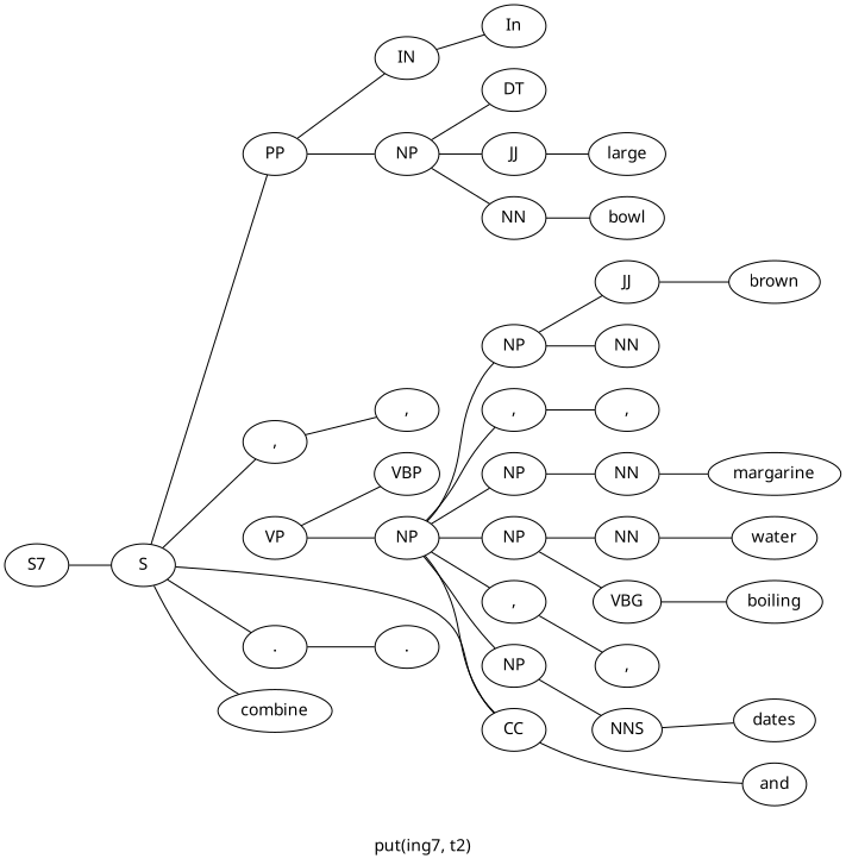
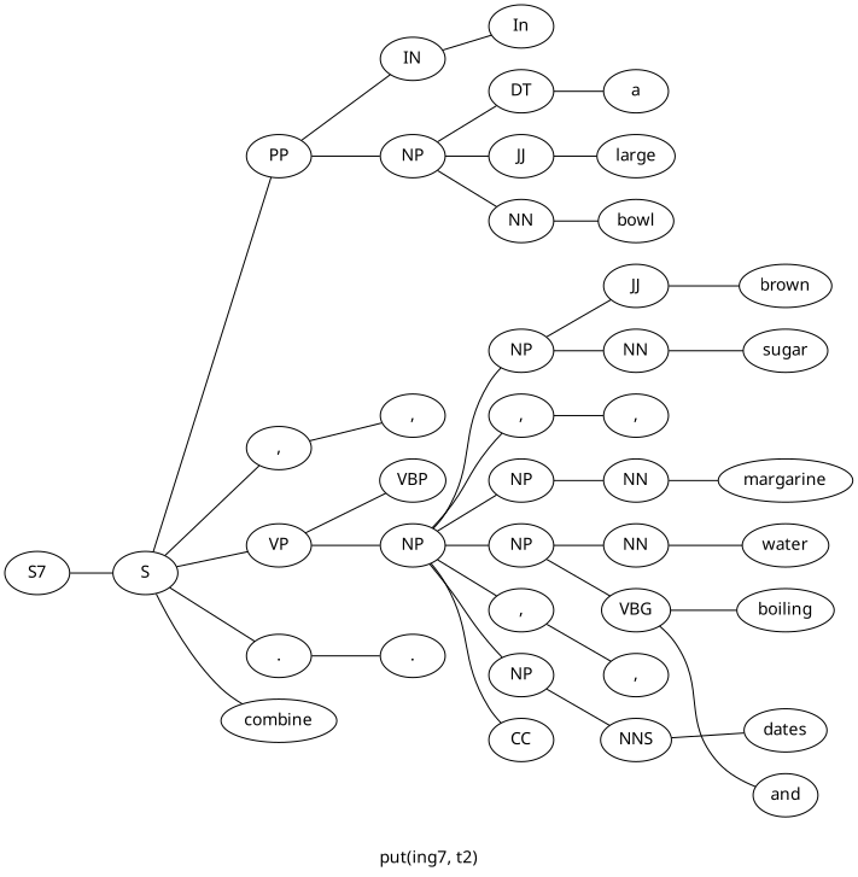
  graph {
    fontname="Noto Sans"
    label="put(ing7, t2)"
    rankdir=LR
    node [fontname="Noto Sans"]
    edge [fontname="Noto Sans"]
    n1 [label=S7]
    n2 [label=S]
    n3 [label=PP]
    n4 [label=","]
    n5 [label=VP]
    n6 [label="."]
    n7 [label=combine]
    n8 [label=IN]
    n9 [label=NP]
    n10 [label=","]
    n11 [label=VBP]
    n12 [label=NP]
    n13 [label="."]
    n14 [label=In]
    n15 [label=DT]
    n16 [label=JJ]
    n17 [label=NN]
+   n18 [label=a]
    n19 [label=large]
    n20 [label=bowl]
    n21 [label=NP]
    n22 [label=","]
    n23 [label=NP]
    n24 [label=","]
    n25 [label=NP]
    n26 [label=CC]
    n27 [label=NP]
    n28 [label=NNS]
    n29 [label=","]
    n30 [label=JJ]
    n31 [label=NN]
    n32 [label=","]
    n33 [label=NN]
    n34 [label=and]
    n35 [label=VBG]
    n36 [label=NN]
    n37 [label=dates]
    n38 [label=brown]
+   n39 [label=sugar]
    n40 [label=margarine]
    n41 [label=boiling]
    n42 [label=water]
    n1 -- n2
    n2 -- n3
    n2 -- n4
-   n2 -- n26
+   n2 -- n5
    n2 -- n6
    n2 -- n7
    n3 -- n8
    n3 -- n9
    n4 -- n10
    n5 -- n11
    n5 -- n12
    n6 -- n13
    n8 -- n14
    n9 -- n15
    n9 -- n16
    n9 -- n17
    n12 -- n21
    n12 -- n22
    n12 -- n23
    n12 -- n24
    n12 -- n25
    n12 -- n26
    n12 -- n27
+   n15 -- n18
    n16 -- n19
    n17 -- n20
    n21 -- n28
    n22 -- n29
    n23 -- n30
    n23 -- n31
    n24 -- n32
    n25 -- n33
-   n26 -- n34
+   n35 -- n34
    n27 -- n35
    n27 -- n36
    n28 -- n37
    n30 -- n38
+   n31 -- n39
    n33 -- n40
    n35 -- n41
    n36 -- n42
  }
